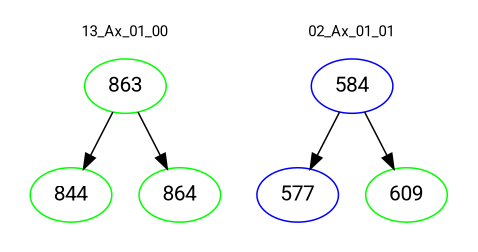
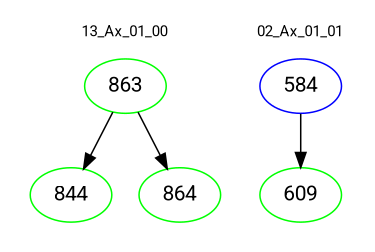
  digraph {
    fontname=Roboto
    node [color=green fontname=Roboto]
    edge [color=black fontname=Roboto]
    n1 [label=863]
    n2 [label=844]
    n3 [label=864]
    n4 [color=blue label=584]
-   n5 [color=blue label=577]
    n6 [label=609]
    subgraph cluster_1 {
      color=white
      fontsize=10
      label="13_Ax_01_00"
      n1
      n2
      n3
    }
    subgraph cluster_2 {
      color=white
      fontsize=10
      label="02_Ax_01_01"
      n4
-     n5
      n6
    }
    n1 -> n2
    n1 -> n3
-   n4 -> n5
    n4 -> n6
  }
